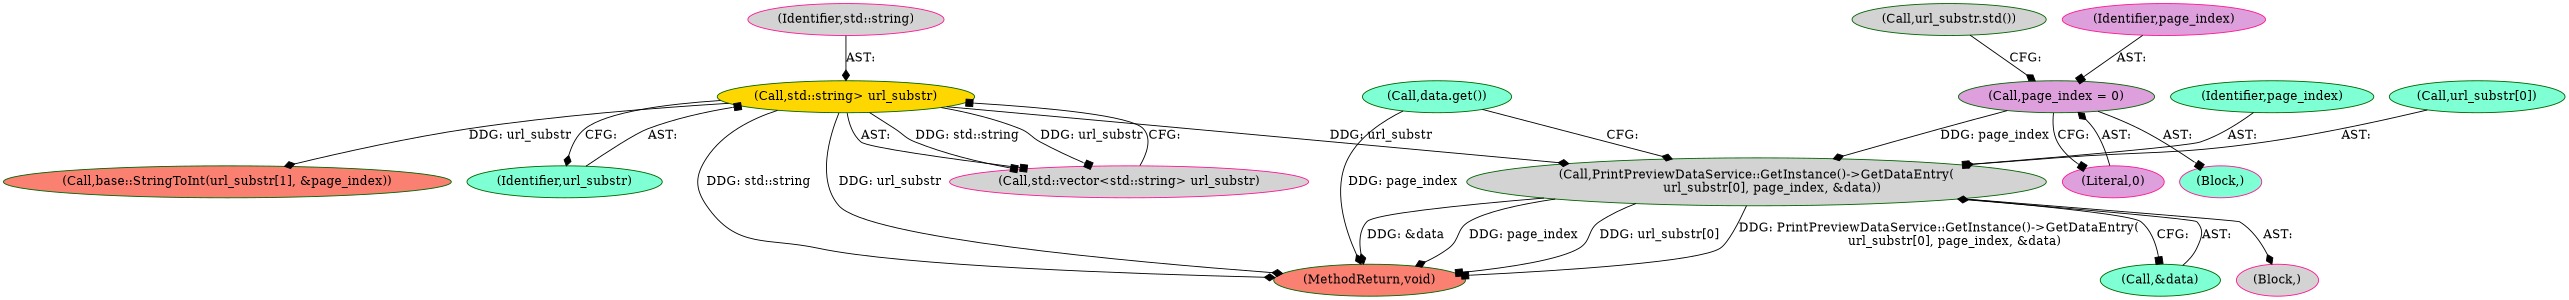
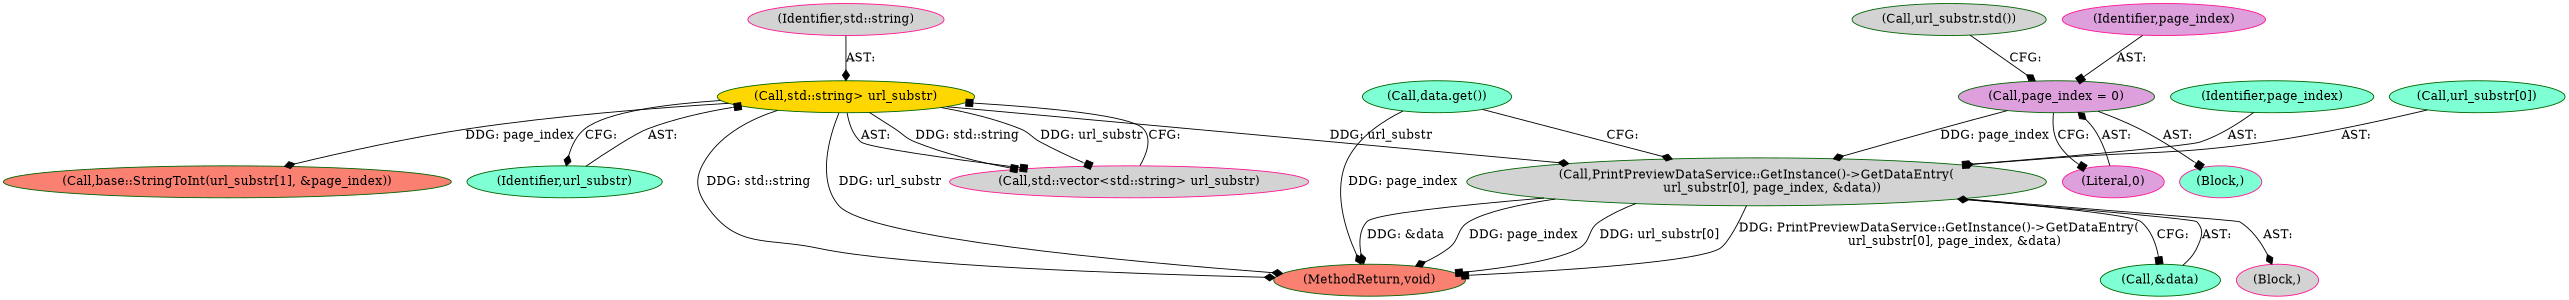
  digraph {
    node [color=darkgreen fillcolor=aquamarine style=filled]
    edge [arrowhead=diamond]
    n1 [fillcolor=lightgrey label="(Call,PrintPreviewDataService::GetInstance()->GetDataEntry(\n        url_substr[0], page_index, &data))"]
    n2 [label="(Call,&data)"]
    n3 [color=deeppink fillcolor=lightgrey label="(Block,)"]
    n4 [fillcolor=salmon label="(MethodReturn,void)"]
    n5 [fillcolor=gold label="(Call,std::string> url_substr)"]
    n6 [color=deeppink fillcolor=lightgrey label="(Call,std::vector<std::string> url_substr)"]
    n7 [fillcolor=salmon label="(Call,base::StringToInt(url_substr[1], &page_index))"]
    n8 [label="(Identifier,url_substr)"]
    n9 [fillcolor=plum label="(Call,page_index = 0)"]
    n10 [color=deeppink fillcolor=plum label="(Literal,0)"]
    n11 [color=deeppink label="(Block,)"]
    n12 [label="(Call,data.get())"]
    n13 [color=deeppink fillcolor=lightgrey label="(Identifier,std::string)"]
    n14 [fillcolor=lightgrey label="(Call,url_substr.std())"]
    n15 [label="(Identifier,page_index)"]
    n16 [color=deeppink fillcolor=plum label="(Identifier,page_index)"]
    n17 [label="(Call,url_substr[0])"]
    n1 -> n2 [arrowhead=box label="CFG: "]
    n1 -> n3 [label="AST: "]
    n1 -> n4 [label="DDG: page_index"]
    n1 -> n4 [arrowhead=box label="DDG: url_substr[0]"]
    n1 -> n4 [arrowhead=box label="DDG: PrintPreviewDataService::GetInstance()->GetDataEntry(\n        url_substr[0], page_index, &data)"]
    n1 -> n4 [label="DDG: &data"]
    n2 -> n1 [label="AST: "]
    n5 -> n1 [label="DDG: url_substr"]
    n5 -> n4 [label="DDG: std::string"]
    n5 -> n4 [label="DDG: url_substr"]
    n5 -> n6 [arrowhead=box label="AST: "]
    n5 -> n6 [arrowhead=box label="DDG: std::string"]
    n5 -> n6 [arrowhead=box label="DDG: url_substr"]
-   n5 -> n7 [label="DDG: url_substr"]
+   n5 -> n7 [label="DDG: page_index"]
    n5 -> n8 [label="CFG: "]
    n6 -> n5 [arrowhead=box label="CFG: "]
    n8 -> n5 [arrowhead=box label="AST: "]
    n9 -> n1 [label="DDG: page_index"]
    n9 -> n10 [arrowhead=box label="CFG: "]
    n9 -> n11 [arrowhead=box label="AST: "]
    n10 -> n9 [label="AST: "]
    n12 -> n1 [label="CFG: "]
    n12 -> n4 [label="DDG: page_index"]
    n13 -> n5 [label="AST: "]
    n14 -> n9 [label="CFG: "]
    n15 -> n1 [arrowhead=box label="AST: "]
    n16 -> n9 [arrowhead=box label="AST: "]
    n17 -> n1 [label="AST: "]
  }
